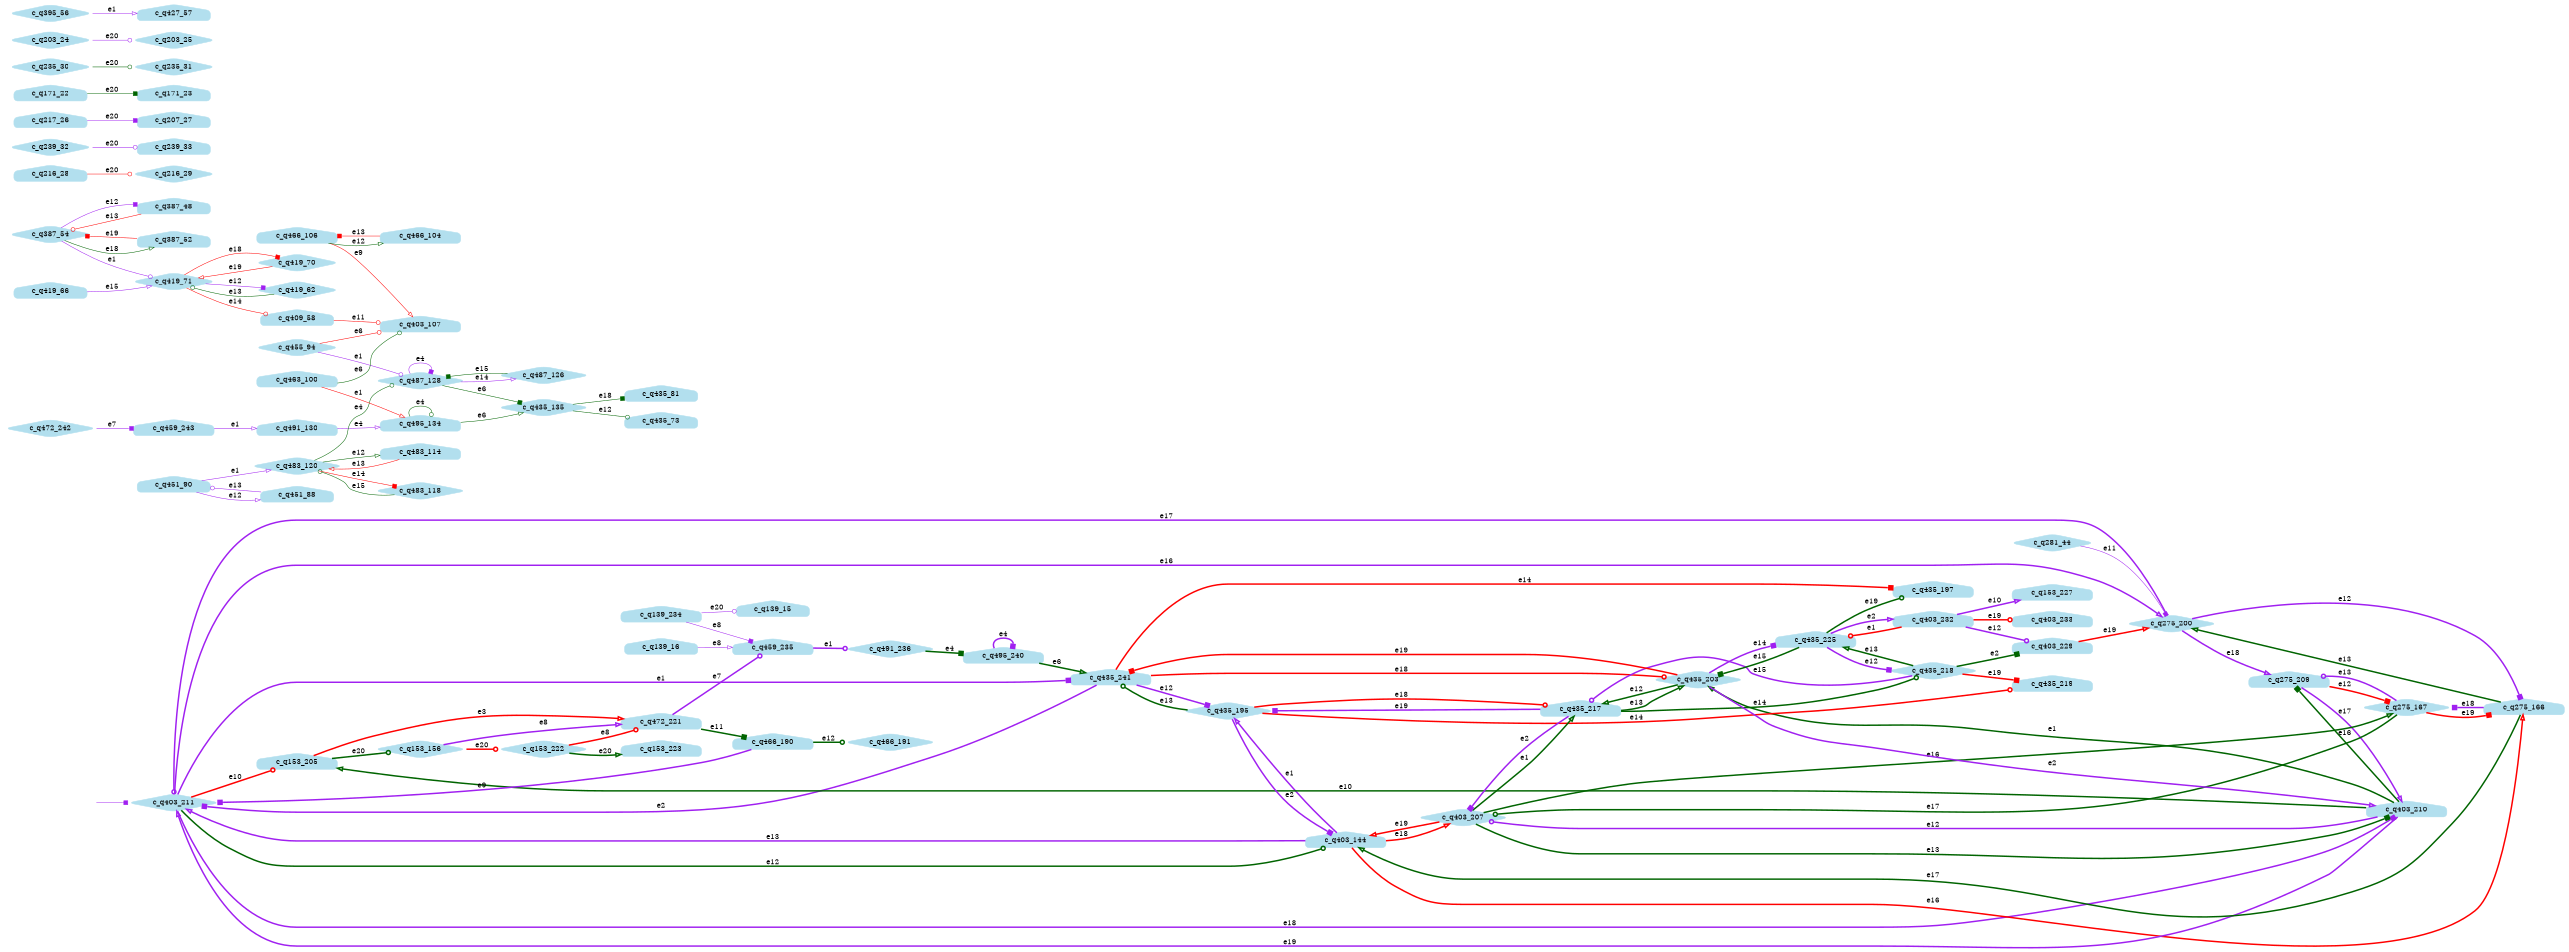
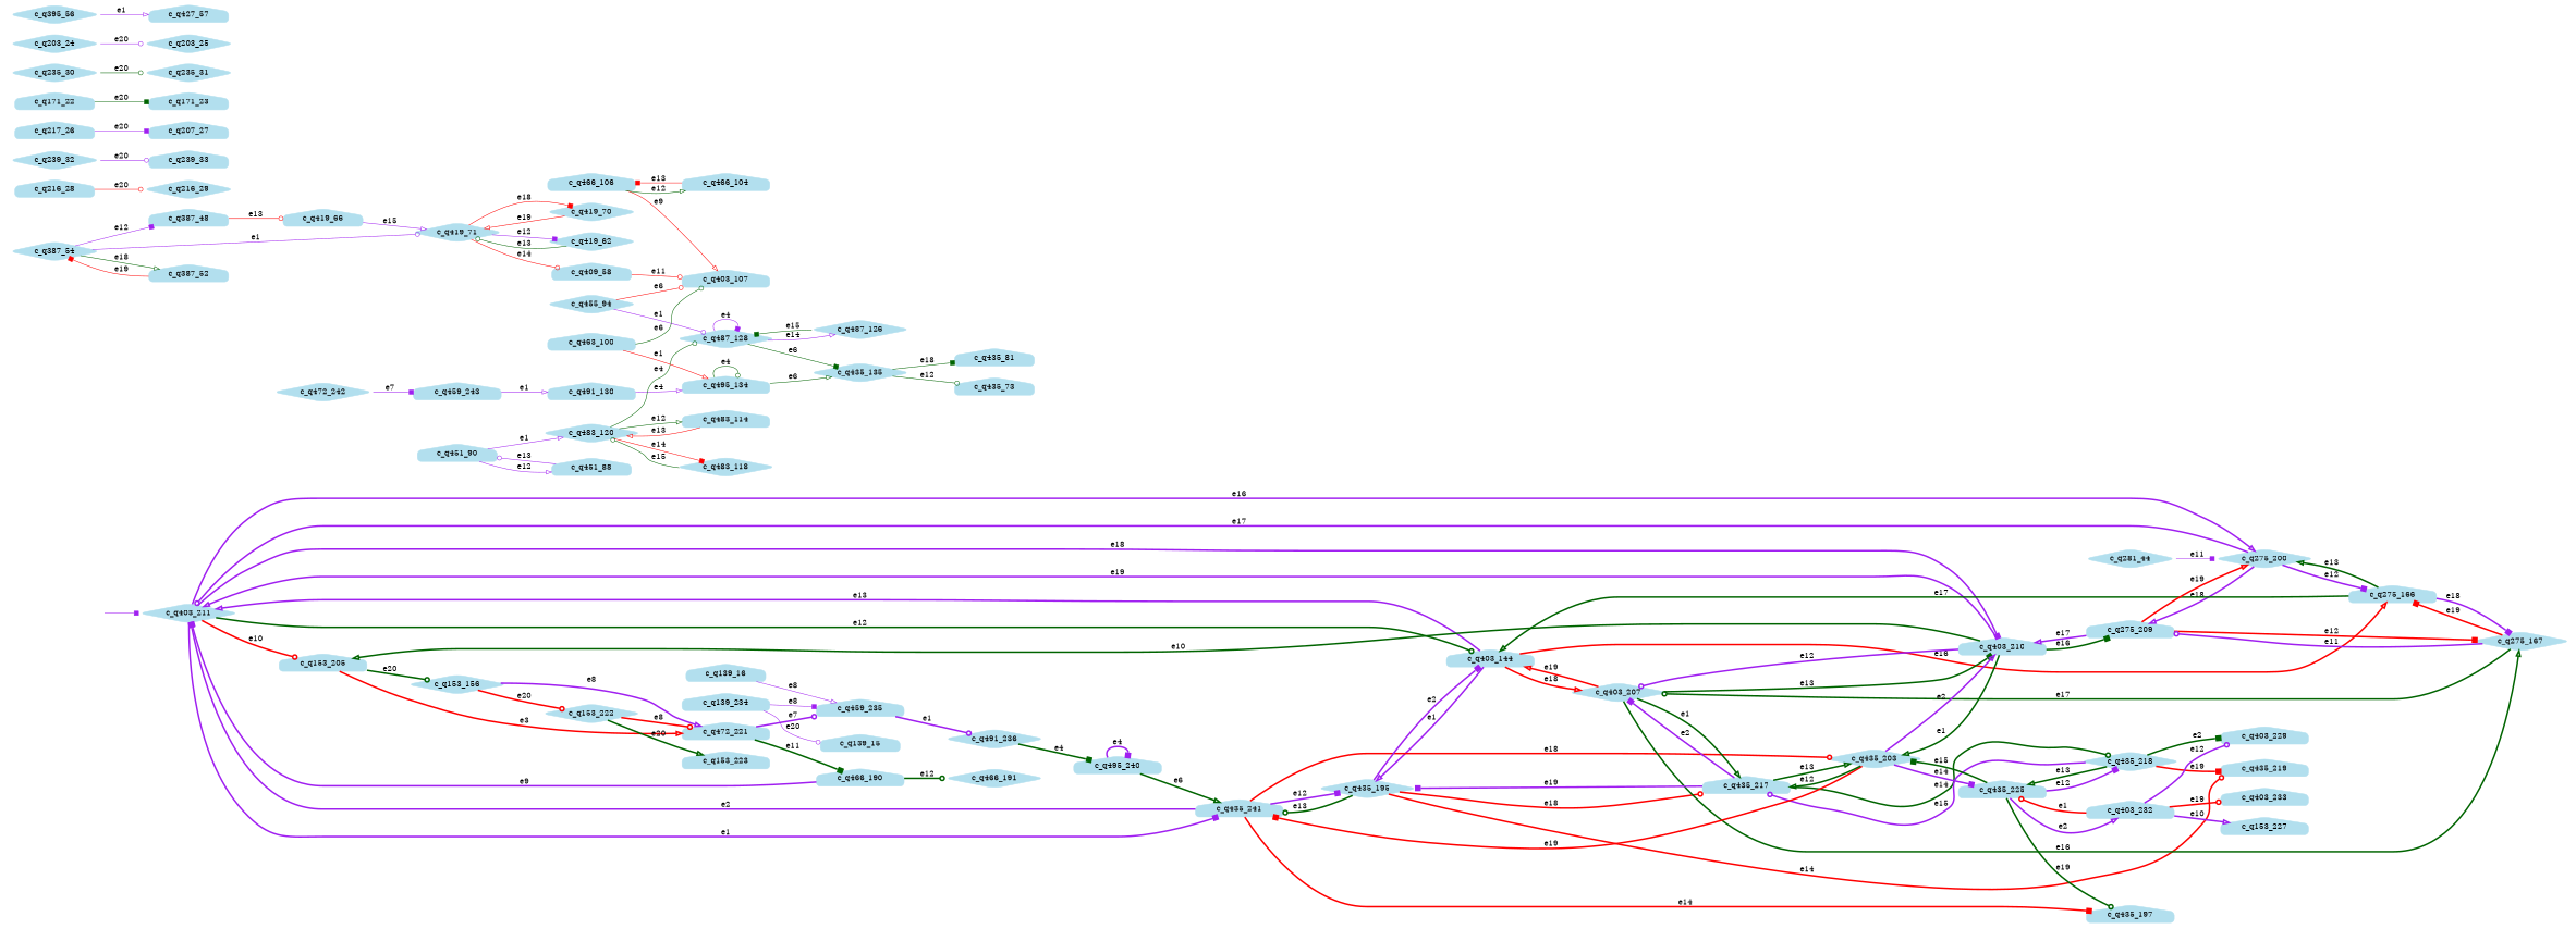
  digraph {
    rankdir=LR
    node [style="rounded, filled" color=lightblue2 shape=house]
    edge [arrowhead=onormal color=purple penwidth=3]
    start_c_q403_211 [style=invisible color="" shape=""]
    n2 [label=c_q403_211 shape=diamond]
    n3 [label=c_q153_205]
    n4 [label=c_q275_200 shape=diamond]
    n5 [label=c_q403_144]
    n6 [label=c_q435_241]
    n7 [label=c_q403_210]
    n8 [label=c_q472_221]
    n9 [label=c_q153_156 shape=diamond]
    n10 [label=c_q459_235]
    n11 [label=c_q466_190]
    n12 [label=c_q153_222 shape=diamond]
    n13 [label=c_q455_94 shape=diamond]
    n14 [label=c_q403_107]
    n15 [label=c_q487_128 shape=diamond]
    n16 [label=c_q435_135 shape=diamond]
    n17 [label=c_q487_126 shape=diamond]
    n18 [label=c_q275_166]
    n19 [label=c_q275_209]
    n20 [label=c_q275_167 shape=diamond]
    n21 [label=c_q139_234]
    n22 [label=c_q139_15]
    n23 [label=c_q491_236 shape=diamond]
    n24 [label=c_q435_195 shape=diamond]
    n25 [label=c_q403_207 shape=diamond]
    n26 [label=c_q435_219]
    n27 [label=c_q435_217]
    n28 [label=c_q387_54 shape=diamond]
    n29 [label=c_q419_71 shape=diamond]
    n30 [label=c_q387_52]
    n31 [label=c_q387_48]
    n32 [label=c_q419_70 shape=diamond]
    n33 [label=c_q419_62 shape=diamond]
    n34 [label=c_q409_58]
    n35 [label=c_q466_191 shape=diamond]
    n36 [label=c_q216_28]
    n37 [label=c_q216_29 shape=diamond]
    n38 [label=c_q435_218 shape=diamond]
    n39 [label=c_q435_203 shape=diamond]
    n40 [label=c_q403_229]
    n41 [label=c_q435_225]
    n42 [label=c_q459_243]
    n43 [label=c_q491_130]
    n44 [label=c_q495_134]
    n45 [label=c_q451_88]
    n46 [label=c_q451_90]
    n47 [label=c_q483_120 shape=diamond]
    n48 [label=c_q239_32 shape=diamond]
    n49 [label=c_q239_33]
    n50 [label=c_q495_240]
    n51 [label=c_q435_197]
    n52 [label=c_q207_27]
    n53 [label=c_q466_104]
    n54 [label=c_q466_106]
    n55 [label=c_q435_81]
    n56 [label=c_q419_66]
    n57 [label=c_q483_114]
    n58 [label=c_q483_118 shape=diamond]
    n59 [label=c_q171_23]
    n60 [label=c_q217_26]
    n61 [label=c_q235_31 shape=diamond]
    n62 [label=c_q403_232]
    n63 [label=c_q403_233]
    n64 [label=c_q153_227]
    n65 [label=c_q472_242 shape=diamond]
    n66 [label=c_q281_44 shape=diamond]
    n67 [label=c_q203_24 shape=diamond]
    n68 [label=c_q203_25 shape=diamond]
    n69 [label=c_q153_223]
    n70 [label=c_q463_100]
    n71 [label=c_q395_56 shape=diamond]
    n72 [label=c_q427_57]
    n73 [label=c_q435_73]
    n74 [label=c_q139_16]
    n75 [label=c_q171_22]
    n76 [label=c_q235_30 shape=diamond]
    start_c_q403_211 -> n2 [arrowhead=box penwidth=""]
    n2 -> n3 [arrowhead=odot color=red label=e10]
    n2 -> n4 [label=e16]
    n2 -> n5 [arrowhead=odot color=darkgreen label=e12]
    n2 -> n6 [arrowhead=box label=e1]
    n2 -> n7 [arrowhead=box label=e18]
    n3 -> n8 [color=red label=e3]
    n3 -> n9 [arrowhead=odot color=darkgreen label=e20]
    n4 -> n2 [arrowhead=odot label=e17]
    n4 -> n18 [arrowhead=box label=e12]
    n4 -> n19 [label=e18]
    n5 -> n2 [label=e13]
    n5 -> n18 [color=red label=e16]
    n5 -> n24 [label=e1]
    n5 -> n25 [color=red label=e18]
    n6 -> n2 [arrowhead=box label=e2]
    n6 -> n24 [arrowhead=box label=e12]
    n6 -> n39 [arrowhead=odot color=red label=e18]
    n6 -> n51 [arrowhead=box color=red label=e14]
    n7 -> n2 [label=e19]
    n7 -> n3 [color=darkgreen label=e10]
    n7 -> n19 [arrowhead=box color=darkgreen label=e16]
    n7 -> n25 [arrowhead=odot label=e12]
    n7 -> n39 [color=darkgreen label=e1]
    n8 -> n10 [arrowhead=odot label=e7]
    n8 -> n11 [arrowhead=box color=darkgreen label=e11]
    n9 -> n8 [label=e8]
    n9 -> n12 [arrowhead=odot color=red label=e20]
    n10 -> n23 [arrowhead=odot label=e1]
    n11 -> n2 [arrowhead=box label=e9]
    n11 -> n35 [arrowhead=odot color=darkgreen label=e12]
    n12 -> n8 [arrowhead=odot color=red label=e8]
    n12 -> n69 [color=darkgreen label=e20]
    n13 -> n14 [arrowhead=odot color=red label=e6 penwidth=""]
    n13 -> n15 [arrowhead=odot label=e1 penwidth=""]
    n15 -> n15 [arrowhead=box label=e4 penwidth=""]
    n15 -> n16 [arrowhead=box color=darkgreen label=e6 penwidth=""]
    n15 -> n17 [label=e14 penwidth=""]
    n16 -> n55 [arrowhead=box color=darkgreen label=e18 penwidth=""]
    n16 -> n73 [arrowhead=odot color=darkgreen label=e12 penwidth=""]
    n17 -> n15 [arrowhead=box color=darkgreen label=e15 penwidth=""]
    n18 -> n4 [color=darkgreen label=e13]
    n18 -> n5 [color=darkgreen label=e17]
    n18 -> n20 [arrowhead=box label=e18]
-   n40 -> n4 [color=red label=e19]
+   n19 -> n4 [color=red label=e19]
    n19 -> n7 [label=e17]
    n19 -> n20 [arrowhead=box color=red label=e12]
    n20 -> n18 [arrowhead=box color=red label=e19]
-   n20 -> n19 [arrowhead=odot label=e13]
+   n20 -> n19 [arrowhead=odot label=e11]
    n20 -> n25 [arrowhead=odot color=darkgreen label=e17]
    n21 -> n10 [arrowhead=box label=e8 penwidth=""]
    n21 -> n22 [arrowhead=odot label=e20 penwidth=""]
    n23 -> n50 [arrowhead=box color=darkgreen label=e4]
    n24 -> n5 [arrowhead=box label=e2]
    n24 -> n6 [arrowhead=odot color=darkgreen label=e13]
    n24 -> n26 [arrowhead=odot color=red label=e14]
    n24 -> n27 [arrowhead=odot color=red label=e18]
    n25 -> n5 [color=red label=e19]
    n25 -> n7 [arrowhead=box color=darkgreen label=e13]
    n25 -> n20 [color=darkgreen label=e16]
    n25 -> n27 [color=darkgreen label=e1]
    n27 -> n24 [arrowhead=box label=e19]
    n27 -> n25 [arrowhead=box label=e2]
    n27 -> n38 [arrowhead=odot color=darkgreen label=e14]
    n27 -> n39 [color=darkgreen label=e13]
    n28 -> n29 [arrowhead=odot label=e1 penwidth=""]
    n28 -> n30 [color=darkgreen label=e18 penwidth=""]
    n28 -> n31 [arrowhead=box label=e12 penwidth=""]
    n29 -> n32 [arrowhead=box color=red label=e18 penwidth=""]
    n29 -> n33 [arrowhead=box label=e12 penwidth=""]
    n29 -> n34 [arrowhead=odot color=red label=e14 penwidth=""]
    n30 -> n28 [arrowhead=box color=red label=e19 penwidth=""]
-   n31 -> n28 [arrowhead=odot color=red label=e13 penwidth=""]
+   n31 -> n56 [arrowhead=odot color=red label=e13 penwidth=""]
    n32 -> n29 [color=red label=e19 penwidth=""]
    n33 -> n29 [arrowhead=odot color=darkgreen label=e13 penwidth=""]
    n34 -> n14 [arrowhead=odot color=red label=e11 penwidth=""]
    n36 -> n37 [arrowhead=odot color=red label=e20 penwidth=""]
    n38 -> n26 [arrowhead=box color=red label=e19]
    n38 -> n27 [arrowhead=odot label=e15]
    n38 -> n40 [arrowhead=box color=darkgreen label=e2]
    n38 -> n41 [color=darkgreen label=e13]
    n39 -> n6 [arrowhead=box color=red label=e19]
    n39 -> n7 [label=e2]
    n39 -> n27 [color=darkgreen label=e12]
    n39 -> n41 [arrowhead=box label=e14]
    n41 -> n38 [arrowhead=box label=e12]
    n41 -> n39 [arrowhead=box color=darkgreen label=e15]
    n41 -> n51 [arrowhead=odot color=darkgreen label=e19]
    n41 -> n62 [label=e2]
    n42 -> n43 [label=e1 penwidth=""]
    n43 -> n44 [label=e4 penwidth=""]
    n44 -> n16 [color=darkgreen label=e6 penwidth=""]
    n44 -> n44 [arrowhead=odot color=darkgreen label=e4 penwidth=""]
    n45 -> n46 [arrowhead=odot label=e13 penwidth=""]
    n46 -> n45 [label=e12 penwidth=""]
    n46 -> n47 [label=e1 penwidth=""]
    n47 -> n15 [arrowhead=odot color=darkgreen label=e4 penwidth=""]
    n47 -> n57 [color=darkgreen label=e12 penwidth=""]
    n47 -> n58 [arrowhead=box color=red label=e14 penwidth=""]
    n48 -> n49 [arrowhead=odot label=e20 penwidth=""]
    n50 -> n6 [color=darkgreen label=e6]
    n50 -> n50 [arrowhead=box label=e4]
    n53 -> n54 [arrowhead=box color=red label=e13 penwidth=""]
    n54 -> n14 [color=red label=e9 penwidth=""]
    n54 -> n53 [color=darkgreen label=e12 penwidth=""]
    n56 -> n29 [label=e15 penwidth=""]
    n57 -> n47 [color=red label=e13 penwidth=""]
    n58 -> n47 [arrowhead=odot color=darkgreen label=e15 penwidth=""]
    n60 -> n52 [arrowhead=box label=e20 penwidth=""]
    n62 -> n40 [arrowhead=odot label=e12]
    n62 -> n41 [arrowhead=odot color=red label=e1]
    n62 -> n63 [arrowhead=odot color=red label=e19]
    n62 -> n64 [label=e10]
    n65 -> n42 [arrowhead=box label=e7 penwidth=""]
    n66 -> n4 [arrowhead=box label=e11 penwidth=""]
    n67 -> n68 [arrowhead=odot label=e20 penwidth=""]
    n70 -> n14 [arrowhead=odot color=darkgreen label=e6 penwidth=""]
    n70 -> n44 [color=red label=e1 penwidth=""]
    n71 -> n72 [label=e1 penwidth=""]
    n74 -> n10 [label=e8 penwidth=""]
    n75 -> n59 [arrowhead=box color=darkgreen label=e20 penwidth=""]
    n76 -> n61 [arrowhead=odot color=darkgreen label=e20 penwidth=""]
  }
